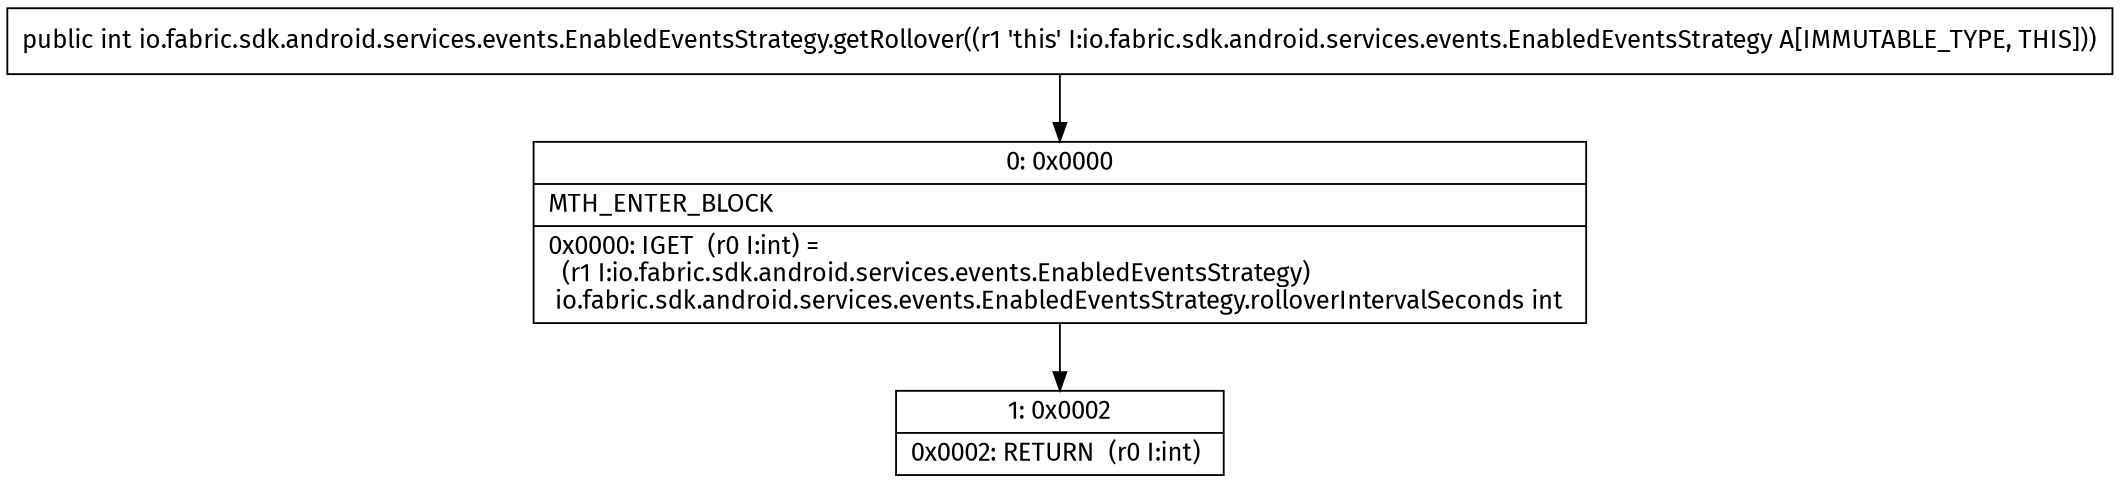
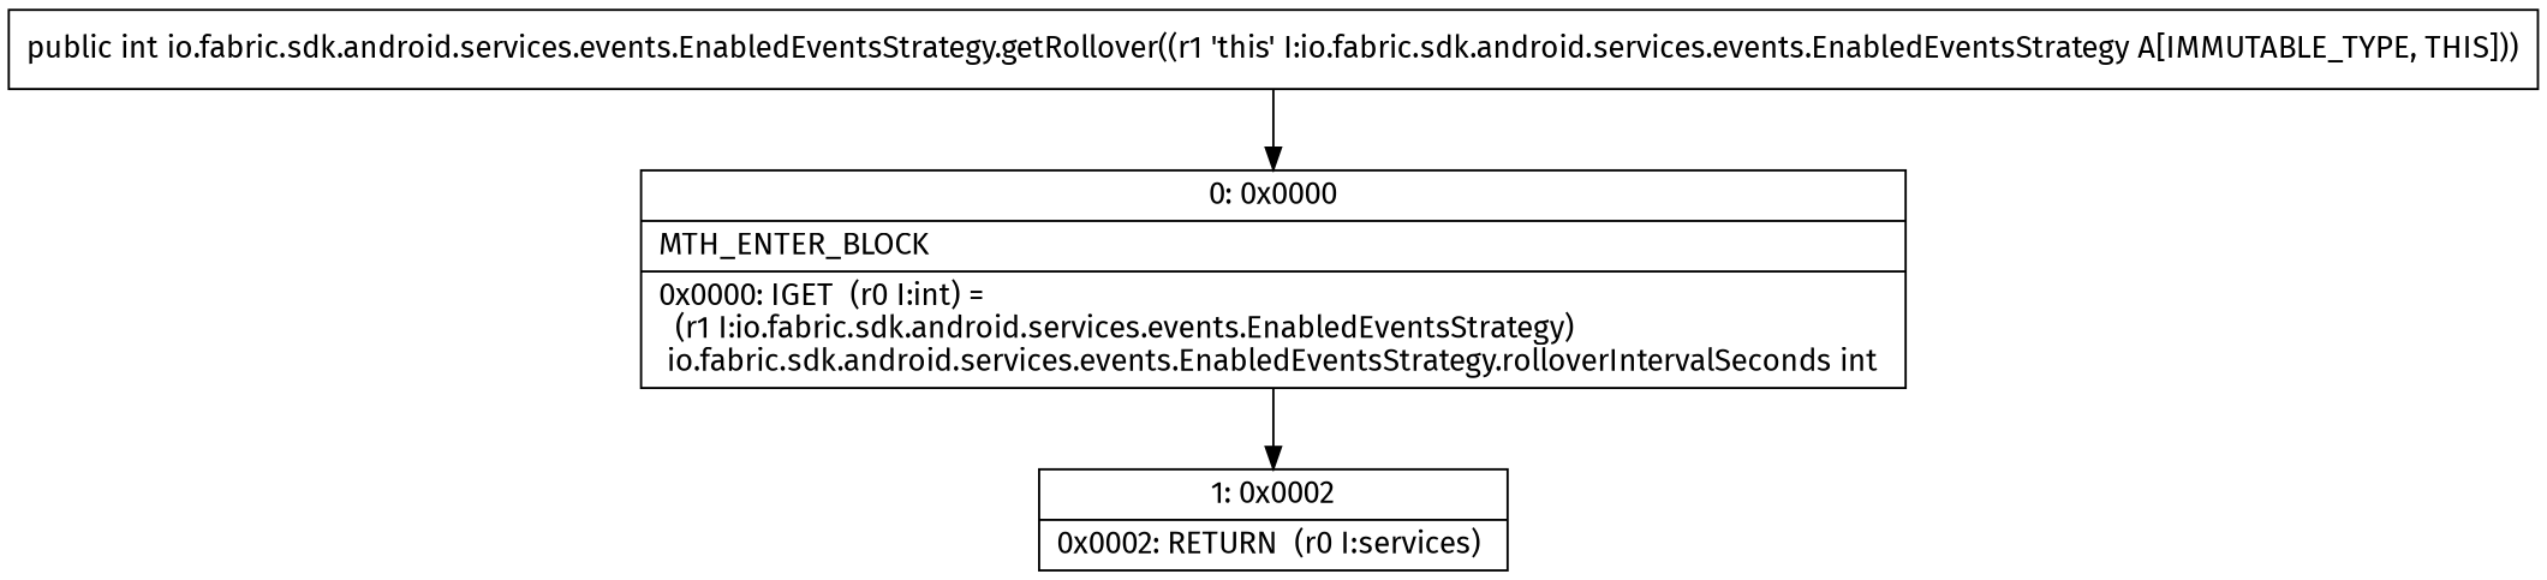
  digraph {
    fontname="Fira Sans"
    node [shape=record fontname="Fira Sans"]
    edge [fontname="Fira Sans"]
    n1 [label="{0\:\ 0x0000|MTH_ENTER_BLOCK\l|0x0000: IGET  (r0 I:int) = \l  (r1 I:io.fabric.sdk.android.services.events.EnabledEventsStrategy)\l io.fabric.sdk.android.services.events.EnabledEventsStrategy.rolloverIntervalSeconds int \l}"]
-   n2 [label="{1\:\ 0x0002|0x0002: RETURN  (r0 I:int) \l}"]
+   n2 [label="{1\:\ 0x0002|0x0002: RETURN  (r0 I:services) \l}"]
    n3 [label="{public int io.fabric.sdk.android.services.events.EnabledEventsStrategy.getRollover((r1 'this' I:io.fabric.sdk.android.services.events.EnabledEventsStrategy A[IMMUTABLE_TYPE, THIS])) }"]
    n1 -> n2
    n3 -> n1
  }
